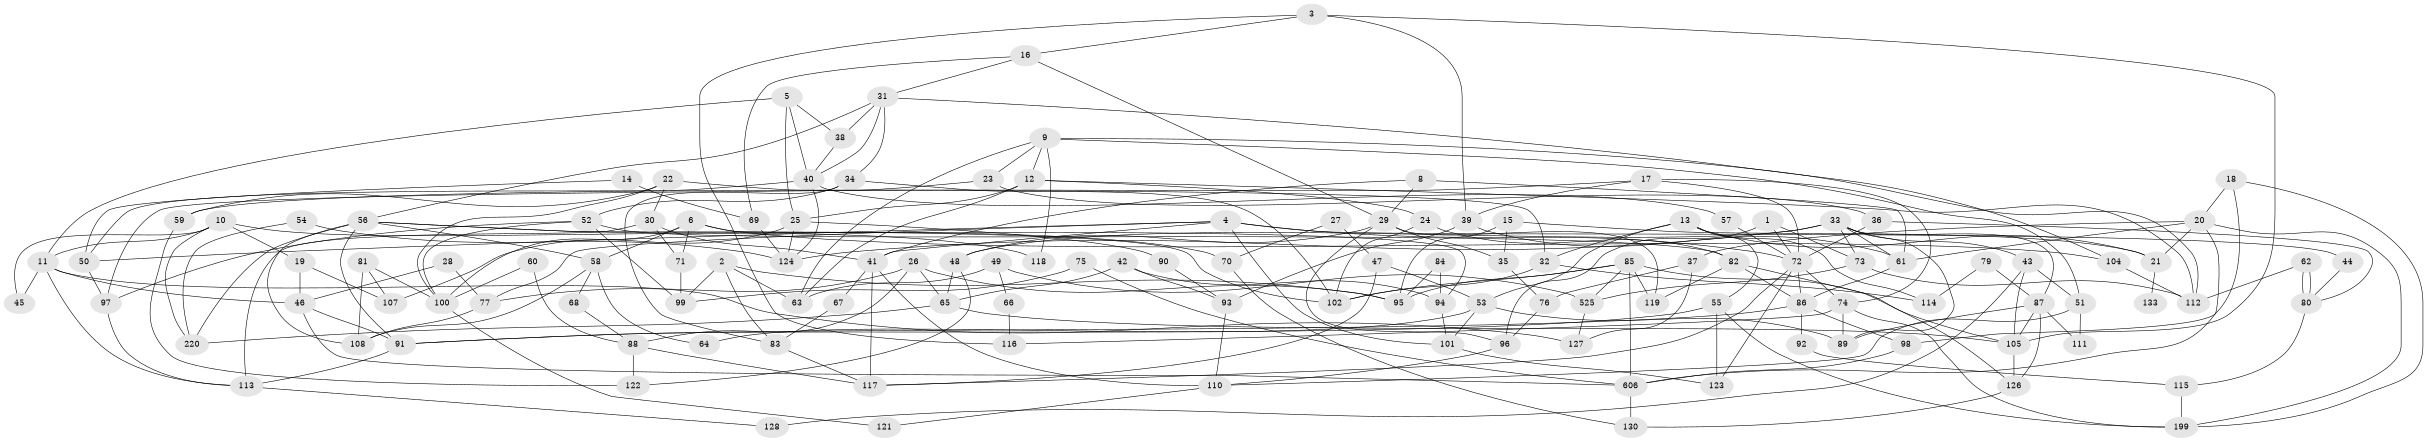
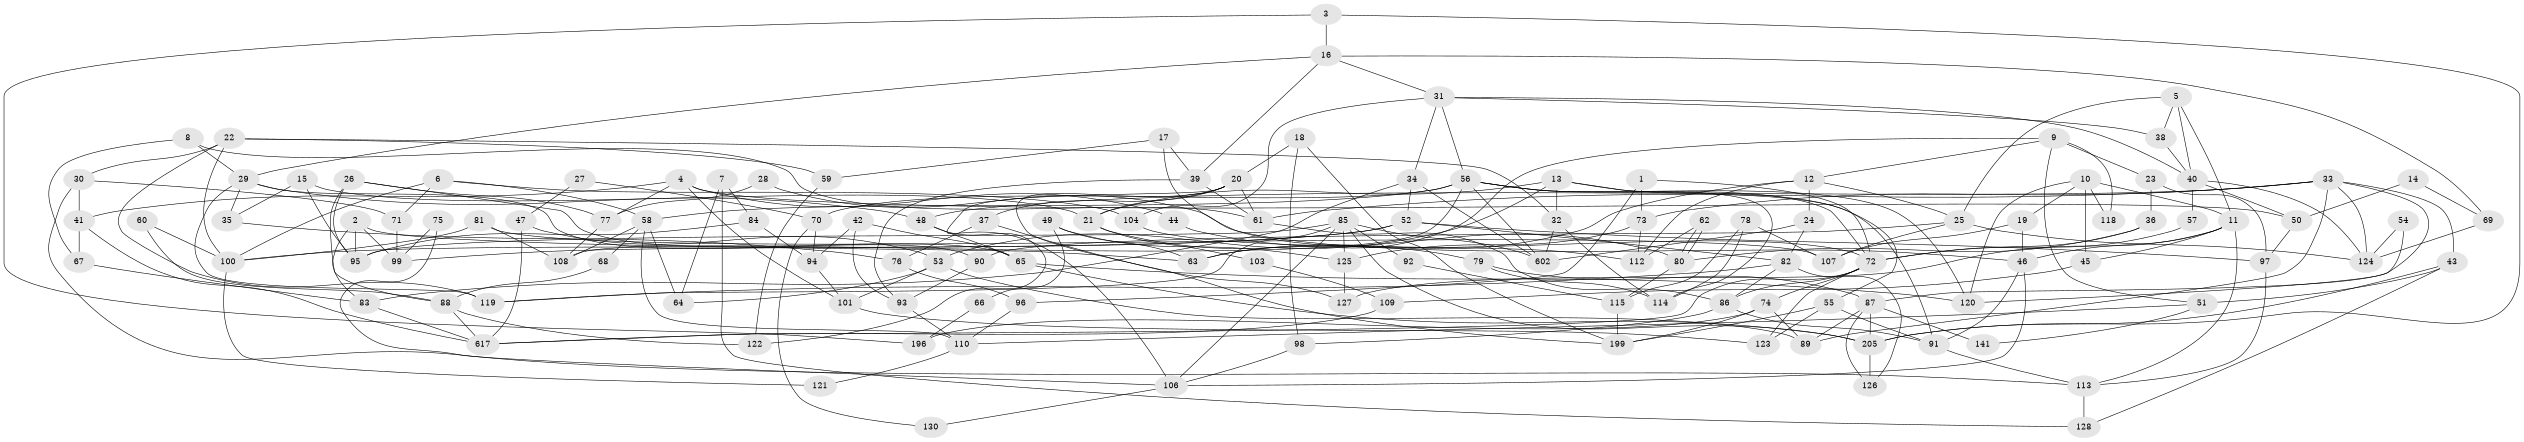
  graph {
    node [color=gray90 style=filled]
    1
    72
    73
    96
    74
-   117
+   117 [label=617]
    123
    86
    112
-   125 [label=525]
+   125
    110
    2
    63
    83
    95
    99
    3
    16
-   105
-   116
+   105 [label=205]
+   116 [label=196]
    29
    69
    31
    39
    126
    4
    41
    44
    50
    77
    101
    67
    80
    97
    108
    5
    11
    25
    38
    40
    45
    46
    113
    127
    107
    90
    124
    57
    6
    58
    71
    100
    104
    64
    68
    121
+   7
    84
    128
    94
    8
    61
    35
    119
    48
    9
    12
    23
    51
    118
    24
    36
-   111
+   111 [label=141]
    10
    19
-   120 [label=220]
-   106 [label=606]
+   120
+   109
+   106
    91
    82
-   102
+   102 [label=602]
    13
    21
    32
    53
    55
    114
    79
-   103 [label=133]
+   103
    89
    n91 [label=199]
    14
    15
    76
    34
    56
    93
    17
    59
    122
    18
    20
    98
    37
    130
    87
    22
    30
    26
    65
    88
    27
    47
    70
    28
    52
    33
    43
    115
    42
    49
    66
    54
    60
    92
    62
    75
+   78
    81
    85
    1 -- 72
    1 -- 73
    1 -- 96
    72 -- 74
    72 -- 117
    72 -- 123
    72 -- 86
    73 -- 112
    73 -- 125
    96 -- 110
    74 -- 116
    74 -- 89
    74 -- n91
    86 -- 91
    86 -- 98
-   86 -- 92
+   85 -- 92
    125 -- 127
    110 -- 121
    2 -- 63
    2 -- 83
    2 -- 95
    2 -- 99
    83 -- 117
    3 -- 16
    3 -- 105
    3 -- 116
    16 -- 29
    16 -- 69
    16 -- 31
-   3 -- 39
+   16 -- 39
    105 -- 126
-   29 -- 96
+   29 -- 90
    29 -- 35
    29 -- 119
    29 -- 48
    69 -- 124
    31 -- 38
    31 -- 40
    31 -- 104
    31 -- 34
    31 -- 56
    39 -- 61
    39 -- 93
-   126 -- 130
    4 -- 41
    4 -- 44
    4 -- 50
    4 -- 77
    4 -- 101
    41 -- 117
-   41 -- 110
+   58 -- 110
    41 -- 67
    44 -- 80
    50 -- 97
    77 -- 108
    101 -- 123
    67 -- 83
    80 -- 115
    97 -- 113
    5 -- 11
    5 -- 25
    5 -- 38
    5 -- 40
    11 -- 45
    11 -- 46
    11 -- 113
    11 -- 127
    25 -- 107
    25 -- 90
    25 -- 124
    38 -- 40
    40 -- 50
    40 -- 124
    40 -- 57
+   45 -- 109
    46 -- 106
    46 -- 91
    113 -- 128
    90 -- 93
    57 -- 72
    6 -- 58
    6 -- 71
    6 -- 100
    6 -- 104
    58 -- 108
    58 -- 64
    58 -- 68
    71 -- 99
    100 -- 121
    104 -- 112
    68 -- 88
+   7 -- 64
+   7 -- 84
+   7 -- 128
    84 -- 95
    84 -- 94
    94 -- 101
    8 -- 29
-   8 -- 41
+   8 -- 67
    8 -- 61
    61 -- 86
    35 -- 76
    48 -- 122
    48 -- 65
-   9 -- 112
    9 -- 63
    9 -- 12
    9 -- 23
    9 -- 51
    9 -- 118
    12 -- 112
    12 -- 63
    12 -- 25
    12 -- 24
    23 -- 97
    23 -- 36
    51 -- 110
    51 -- 111
    24 -- 82
    24 -- 102
    36 -- 72
    36 -- 80
    10 -- 11
    10 -- 45
    10 -- 118
    10 -- 19
    10 -- 120
    19 -- 46
    19 -- 107
+   109 -- 117
    106 -- 130
    91 -- 113
    82 -- 86
    82 -- 126
    82 -- 119
    13 -- 21
    13 -- 32
    13 -- 53
    13 -- 55
    13 -- 114
+   21 -- 79
    21 -- 103
    32 -- 102
    32 -- 114
    53 -- 101
    53 -- 64
    53 -- 89
    55 -- 123
    55 -- 91
    55 -- n91
    79 -- 114
    79 -- 87
+   103 -- 109
    14 -- 69
    14 -- 50
    15 -- 95
    15 -- 35
    15 -- 21
    76 -- 96
    34 -- 83
    34 -- 102
    34 -- 52
-   4 -- 72
+   56 -- 72
    56 -- 108
    56 -- 58
    56 -- 120
    56 -- 91
    56 -- 102
    56 -- 70
    93 -- 110
    17 -- 72
-   17 -- 74
    17 -- 39
    17 -- 59
    59 -- 122
    18 -- n91
    18 -- 20
    18 -- 98
    20 -- 61
    20 -- 106
    20 -- 21
    20 -- n91
    20 -- 37
    98 -- 106
    37 -- 127
    37 -- 76
    87 -- 105
    87 -- 126
    87 -- 111
    87 -- 89
    22 -- 100
+   22 -- 119
    22 -- 32
    22 -- 59
    22 -- 30
    30 -- 41
    30 -- 113
    30 -- 71
    26 -- 95
    26 -- 77
    26 -- 65
    26 -- 88
    65 -- 105
    65 -- 120
    88 -- 117
    88 -- 122
    27 -- 47
    27 -- 70
    47 -- 117
    47 -- 53
-   6 -- 94
+   70 -- 94
    70 -- 130
    28 -- 77
    28 -- 46
    52 -- 99
    52 -- 97
    52 -- 100
    52 -- 82
    33 -- 73
    33 -- 124
    33 -- 61
    33 -- 48
    33 -- 89
    33 -- 87
    33 -- 43
    43 -- 105
    43 -- 128
    43 -- 51
    115 -- n91
    42 -- 94
    42 -- 93
    42 -- 65
    49 -- 125
    49 -- 63
    49 -- 66
    66 -- 116
    54 -- 124
    54 -- 120
    60 -- 100
    60 -- 88
    92 -- 115
    62 -- 112
    62 -- 80
    62 -- 80
    75 -- 99
    75 -- 106
+   78 -- 107
+   78 -- 114
+   78 -- 115
    81 -- 108
    81 -- 107
    81 -- 100
    85 -- 125
    85 -- 95
    85 -- 105
    85 -- 119
    85 -- 106
    85 -- 102
  }
